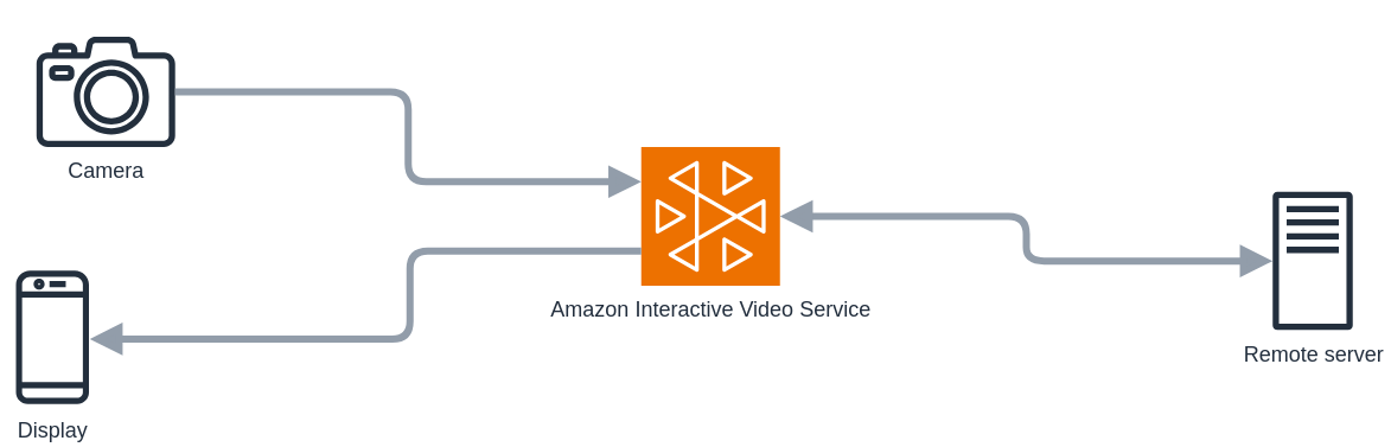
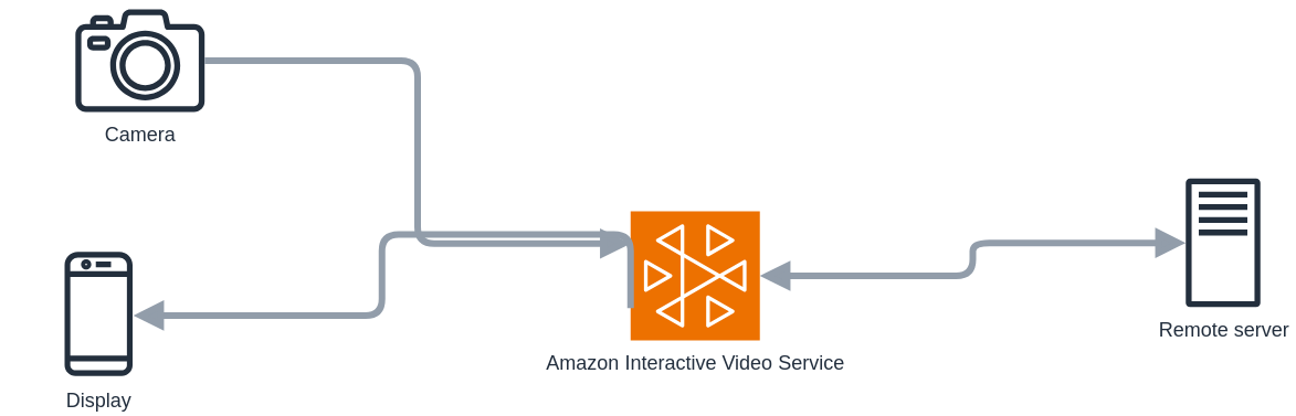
  <mxCell id="0" />
  <mxCell id="1" parent="0" />
- <mxCell id="2" value="Camera" style="sketch=0;outlineConnect=0;fontColor=#232F3E;gradientColor=none;fillColor=#232F3D;strokeColor=none;dashed=0;verticalLabelPosition=bottom;verticalAlign=top;align=center;html=1;fontSize=12;fontStyle=0;aspect=fixed;pointerEvents=1;shape=mxgraph.aws4.camera2;" vertex="1" parent="1"><mxGeometry x="20" y="20" width="78" height="62" as="geometry" /></mxCell>
- <mxCell id="3" value="Amazon Interactive Video Service" style="sketch=0;points=[[0,0,0],[0.25,0,0],[0.5,0,0],[0.75,0,0],[1,0,0],[0,1,0],[0.25,1,0],[0.5,1,0],[0.75,1,0],[1,1,0],[0,0.25,0],[0,0.5,0],[0,0.75,0],[1,0.25,0],[1,0.5,0],[1,0.75,0]];outlineConnect=0;fontColor=#232F3E;fillColor=#ED7100;strokeColor=#ffffff;dashed=0;verticalLabelPosition=bottom;verticalAlign=top;align=center;html=1;fontSize=12;fontStyle=0;aspect=fixed;shape=mxgraph.aws4.resourceIcon;resIcon=mxgraph.aws4.interactive_video;" vertex="1" parent="1"><mxGeometry x="360" y="82" width="78" height="78" as="geometry" /></mxCell>
- <mxCell id="4" value="Display" style="sketch=0;outlineConnect=0;fontColor=#232F3E;gradientColor=none;fillColor=#232F3D;strokeColor=none;dashed=0;verticalLabelPosition=bottom;verticalAlign=top;align=center;html=1;fontSize=12;fontStyle=0;aspect=fixed;pointerEvents=1;shape=mxgraph.aws4.mobile_client;" vertex="1" parent="1"><mxGeometry x="8.5" y="150" width="41" height="78" as="geometry" /></mxCell>
+ <mxCell id="2" value="Camera" style="sketch=0;outlineConnect=0;fontColor=#232F3E;gradientColor=none;fillColor=#232F3D;strokeColor=none;dashed=0;verticalLabelPosition=bottom;verticalAlign=top;align=center;html=1;fontSize=12;fontStyle=0;aspect=fixed;pointerEvents=1;shape=mxgraph.aws4.camera2;" vertex="1" parent="1"><mxGeometry x="45" y="5" width="78" height="62" as="geometry" /></mxCell>
+ <mxCell id="3" value="Amazon Interactive Video Service" style="sketch=0;points=[[0,0,0],[0.25,0,0],[0.5,0,0],[0.75,0,0],[1,0,0],[0,1,0],[0.25,1,0],[0.5,1,0],[0.75,1,0],[1,1,0],[0,0.25,0],[0,0.5,0],[0,0.75,0],[1,0.25,0],[1,0.5,0],[1,0.75,0]];outlineConnect=0;fontColor=#232F3E;fillColor=#ED7100;strokeColor=#ffffff;dashed=0;verticalLabelPosition=bottom;verticalAlign=top;align=center;html=1;fontSize=12;fontStyle=0;aspect=fixed;shape=mxgraph.aws4.resourceIcon;resIcon=mxgraph.aws4.interactive_video;" vertex="1" parent="1"><mxGeometry x="380" y="127" width="78" height="78" as="geometry" /></mxCell>
+ <mxCell id="4" value="Display" style="sketch=0;outlineConnect=0;fontColor=#232F3E;gradientColor=none;fillColor=#232F3D;strokeColor=none;dashed=0;verticalLabelPosition=bottom;verticalAlign=top;align=center;html=1;fontSize=12;fontStyle=0;aspect=fixed;pointerEvents=1;shape=mxgraph.aws4.mobile_client;" vertex="1" parent="1"><mxGeometry x="38.5" y="150" width="41" height="78" as="geometry" /></mxCell>
  <mxCell id="5" value="Remote server" style="sketch=0;outlineConnect=0;fontColor=#232F3E;gradientColor=none;fillColor=#232F3D;strokeColor=none;dashed=0;verticalLabelPosition=bottom;verticalAlign=top;align=center;html=1;fontSize=12;fontStyle=0;aspect=fixed;pointerEvents=1;shape=mxgraph.aws4.traditional_server;" vertex="1" parent="1"><mxGeometry x="715" y="107" width="45" height="78" as="geometry" /></mxCell>
  <mxCell id="6" value="" style="edgeStyle=orthogonalEdgeStyle;html=1;endArrow=block;elbow=vertical;startArrow=none;endFill=1;strokeColor=#929daa;rounded=1;entryX=0;entryY=0.25;entryDx=0;entryDy=0;entryPerimeter=0;curved=0;strokeWidth=4;endSize=8;startSize=8;jumpSize=6;" edge="1" parent="1" source="2" target="3"><mxGeometry width="100" relative="1" as="geometry"><mxPoint x="330" y="-160" as="sourcePoint" /><mxPoint x="430" y="-160" as="targetPoint" /></mxGeometry></mxCell>
  <mxCell id="7" value="" style="edgeStyle=orthogonalEdgeStyle;html=1;endArrow=none;elbow=vertical;startArrow=block;startFill=1;strokeColor=#929daa;rounded=1;entryX=0;entryY=0.75;entryDx=0;entryDy=0;entryPerimeter=0;exitX=1.012;exitY=0.513;exitDx=0;exitDy=0;exitPerimeter=0;curved=0;strokeWidth=4;endSize=8;startSize=8;jumpSize=6;" edge="1" parent="1" source="4" target="3"><mxGeometry width="100" relative="1" as="geometry"><mxPoint x="330" y="320" as="sourcePoint" /><mxPoint x="430" y="320" as="targetPoint" /><Array as="points"><mxPoint x="230" y="190" /><mxPoint x="230" y="141" /></Array></mxGeometry></mxCell>
  <mxCell id="8" value="" style="edgeStyle=orthogonalEdgeStyle;html=1;endArrow=block;elbow=vertical;startArrow=block;startFill=1;endFill=1;strokeColor=#929daa;rounded=1;curved=0;strokeWidth=4;endSize=8;startSize=8;jumpSize=6;" edge="1" parent="1" source="3" target="5"><mxGeometry width="100" relative="1" as="geometry"><mxPoint x="330" y="320" as="sourcePoint" /><mxPoint x="690" y="120" as="targetPoint" /></mxGeometry></mxCell>
